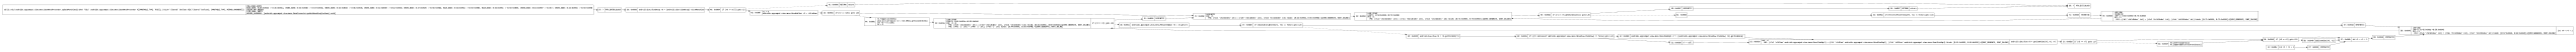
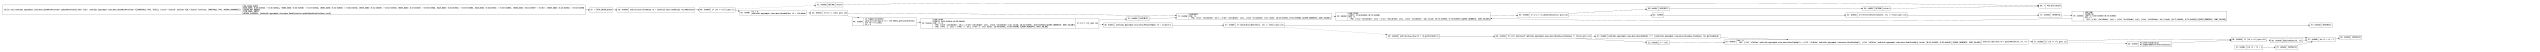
  digraph {
    fontname="Liberation Mono"
    rankdir=LR
    node [fontname="Liberation Mono" shape=record]
    edge [fontname="Liberation Mono"]
    n1 [label="{37\:\ ?|MTH_ENTER_BLOCK\l}"]
    n2 [label="{39\:\ 0x0000|android.view.ViewGroup r0 = (android.view.ViewGroup) r10.mMenuView\l}"]
    n3 [label="{40\:\ 0x0004|if (r0 != null) goto L5\l}"]
    n4 [label="{41\:\ 0x0006|RETURN\l|return\l}"]
    n5 [label="{42\:\ 0x0007|r1 = 0\landroidx.appcompat.view.menu.MenuBuilder r2 = r10.mMenu\l}"]
    n6 [label="{38\:\ ?|MTH_EXIT_BLOCK\l}"]
    n7 [label="{43\:\ 0x000a|if (r2 == null) goto L25\l}"]
    n8 [label="{44\:\ 0x000c|r2.flagActionItems()\ljava.util.ArrayList r2 = r10.mMenu.getVisibleItems()\lint r3 = r2.size()\lr4 = 0\l}"]
    n9 [label="{73\:\ 0x0050|SYNTHETIC\lPHI: r1 \l  PHI: (r1v1 'childIndex' int) = (r1v0 'childIndex' int), (r1v5 'childIndex' int) binds: [B:43:0x000a, B:65:0x0050] A[DONT_GENERATE, DONT_INLINE]\l}"]
    n10 [label="{45\:\ 0x001a|LOOP_START\lLOOP:0: B:45:0x001a\-\>B:58:0x004d\lPHI: r1 r4 \l  PHI: (r1v5 'childIndex' int) = (r1v0 'childIndex' int), (r1v6 'childIndex' int) binds: [B:44:0x000c, B:58:0x004d] A[DONT_GENERATE, DONT_INLINE]\l  PHI: (r4v1 'i' int) = (r4v0 'i' int), (r4v2 'i' int) binds: [B:44:0x000c, B:58:0x004d] A[DONT_GENERATE, DONT_INLINE]\l|if (r4 \>= r3) goto L24\l}"]
    n11 [label="{59\:\ 0x0050|LOOP_START\lLOOP:1: B:59:0x0050\-\>B:70:0x0050\lPHI: r1 \l  PHI: (r1v2 'childIndex' int) = (r1v1 'childIndex' int), (r1v3 'childIndex' int) binds: [B:73:0x0050, B:70:0x0050] A[DONT_GENERATE, DONT_INLINE]\l}"]
    n12 [label="{46\:\ 0x001c|androidx.appcompat.view.menu.MenuItemImpl r5 = r2.get(r4)\l}"]
    n13 [label="{65\:\ 0x0050|SYNTHETIC\l}"]
    n14 [label="{47\:\ 0x0026|if (shouldIncludeItem(r1, r5) == false) goto L23\l}"]
    n15 [label="{48\:\ 0x0028|android.view.View r6 = r0.getChildAt(r1)\l}"]
    n16 [label="{67\:\ 0x004d|SYNTHETIC\l}"]
    n17 [label="{49\:\ 0x002e|if ((r6 instanceof androidx.appcompat.view.menu.MenuView.ItemView) == false) goto L22\l}"]
-   n18 [label="{58\:\ 0x004d|LOOP_END\lLOOP:0: B:45:0x001a\-\>B:58:0x004d\lPHI: r1 \l  PHI: (r1v6 'childIndex' int) = (r1v5 'childIndex' int), (r1v7 'childIndex' int) binds: [B:67:0x004d, B:66:0x004d] A[DONT_GENERATE, DONT_INLINE]\l|int r4 = r4 + 1\l}"]
    n19 [label="{50\:\ 0x0030|androidx.appcompat.view.menu.MenuItemImpl r7 = ((androidx.appcompat.view.menu.MenuView.ItemView) r6).getItemData()\l}"]
    n20 [label="{51\:\ 0x0038|r7 = null\l}"]
    n21 [label="{52\:\ 0x0039|PHI: r7 \l  PHI: (r7v2 'oldItem' androidx.appcompat.view.menu.MenuItemImpl) = (r7v1 'oldItem' androidx.appcompat.view.menu.MenuItemImpl), (r7v5 'oldItem' androidx.appcompat.view.menu.MenuItemImpl) binds: [B:51:0x0038, B:50:0x0030] A[DONT_GENERATE, DONT_INLINE]\l|android.view.View r8 = getItemView(r5, r6, r0)\l}"]
    n22 [label="{53\:\ 0x003d|if (r5 == r7) goto L17\l}"]
    n23 [label="{54\:\ 0x003f|r8.setPressed(false)\lr8.jumpDrawablesToCurrentState()\l}"]
    n24 [label="{55\:\ 0x0046|if (r8 == r6) goto L19\l}"]
    n25 [label="{56\:\ 0x0048|addItemView(r8, r1)\l}"]
    n26 [label="{57\:\ 0x004b|int r1 = r1 + 1\l}"]
    n27 [label="{66\:\ 0x004d|SYNTHETIC\l}"]
    n28 [label="{60\:\ 0x0054|if (r1 \>= r0.getChildCount()) goto L35\l}"]
    n29 [label="{61\:\ 0x0056}"]
    n30 [label="{68\:\ 0x005f|SYNTHETIC\l}"]
    n31 [label="{62\:\ 0x005a|if (filterLeftoverView(r0, r1) != false) goto L34\l}"]
    n32 [label="{64\:\ 0x005f|RETURN\l|return\l}"]
    n33 [label="{71\:\ 0x0050|SYNTHETIC\l}"]
    n34 [label="{70\:\ 0x0050|LOOP_END\lSYNTHETIC\lLOOP:1: B:59:0x0050\-\>B:70:0x0050\lPHI: r1 \l  PHI: (r1v3 'childIndex' int) = (r1v2 'childIndex' int), (r1v4 'childIndex' int) binds: [B:71:0x0050, B:72:0x0050] A[DONT_GENERATE, DONT_INLINE]\l}"]
    n35 [label="{63\:\ 0x005c|int r1 = r1 + 1\l}"]
    n36 [label="{72\:\ 0x0050|SYNTHETIC\l}"]
    n37 [label="{public void androidx.appcompat.view.menu.BaseMenuPresenter.updateMenuView((r10v0 'this' androidx.appcompat.view.menu.BaseMenuPresenter A[IMMUTABLE_TYPE, THIS]), (r11v0 'cleared' boolean A[D('cleared' boolean), IMMUTABLE_TYPE, METHOD_ARGUMENT]))  | USE_LINES_HINTS\lBACK_EDGE: B:58:0x004d \-\> B:45:0x001a, CROSS_EDGE: B:55:0x0046 \-\> B:57:0x004b, CROSS_EDGE: B:53:0x003d \-\> B:55:0x0046, CROSS_EDGE: B:51:0x0038 \-\> B:52:0x0039, CROSS_EDGE: B:47:0x0026 \-\> B:58:0x004d, BACK_EDGE: B:62:0x005a \-\> B:59:0x0050, BACK_EDGE: B:63:0x005c \-\> B:59:0x0050, CROSS_EDGE: B:64:0x005f \-\> B:38:?, CROSS_EDGE: B:43:0x000a \-\> B:59:0x0050\lINLINE_NOT_NEEDED\lTYPE_VARS: EMPTY\lMETHOD_OVERRIDE: [androidx.appcompat.view.menu.MenuPresenter.updateMenuView(boolean):void]\l}"]
    n1 -> n2
    n2 -> n3
    n3 -> n4 [style=dashed]
    n3 -> n5
    n4 -> n6
    n5 -> n7
    n7 -> n8 [style=dashed]
    n7 -> n9
    n8 -> n10
    n9 -> n11
    n10 -> n12 [style=dashed]
    n10 -> n13
    n11 -> n28
    n12 -> n14
    n13 -> n9
    n14 -> n15 [style=dashed]
    n14 -> n16
    n15 -> n17
-   n16 -> n18
    n17 -> n19 [style=dashed]
    n17 -> n20
-   n18 -> n10
    n19 -> n21
    n20 -> n21
    n21 -> n22
    n22 -> n23 [style=dashed]
    n22 -> n24
    n23 -> n24
    n24 -> n25 [style=dashed]
    n24 -> n26
    n25 -> n26
    n26 -> n27
-   n27 -> n18
    n28 -> n29 [style=dashed]
    n28 -> n30
    n29 -> n31
    n30 -> n32
    n31 -> n33
    n32 -> n6
    n33 -> n34
    n34 -> n11
    n35 -> n36
    n36 -> n26
    n37 -> n1
  }
